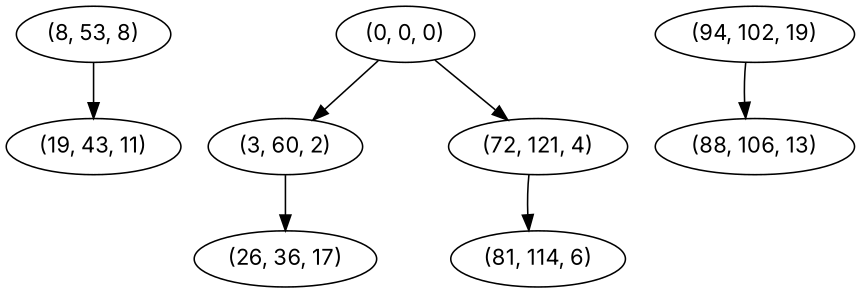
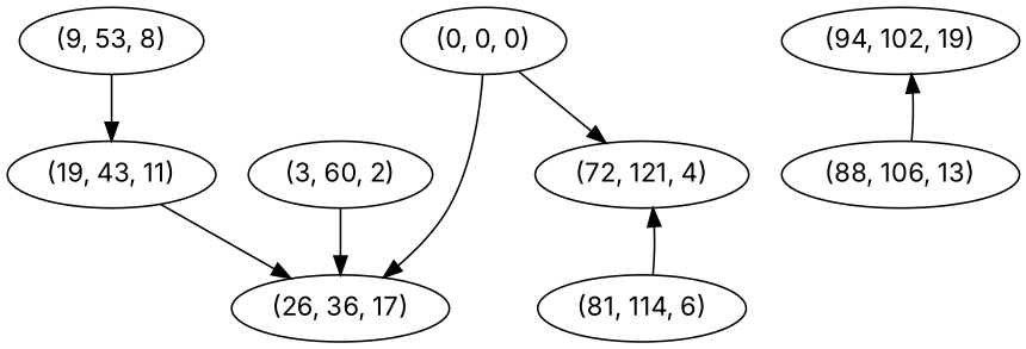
  digraph {
    fontname=Inter
    node [fontname=Inter]
    edge [fontname=Inter]
    "(0, 0, 0)"
    "(3, 60, 2)"
    "(72, 121, 4)"
    "(26, 36, 17)"
    "(81, 114, 6)"
-   "(9, 53, 8)" [label="(8, 53, 8)"]
+   "(9, 53, 8)"
    "(19, 43, 11)"
    n8 [label="(94, 102, 19)"]
    "(88, 106, 13)"
-   "(0, 0, 0)" -> "(3, 60, 2)"
+   "(0, 0, 0)" -> "(26, 36, 17)"
    "(0, 0, 0)" -> "(72, 121, 4)"
    "(3, 60, 2)" -> "(26, 36, 17)"
-   "(72, 121, 4)" -> "(81, 114, 6)"
+   "(81, 114, 6)" -> "(72, 121, 4)"
    "(9, 53, 8)" -> "(19, 43, 11)"
-   n8 -> "(88, 106, 13)"
+   "(19, 43, 11)" -> "(26, 36, 17)"
+   "(88, 106, 13)" -> n8
  }
